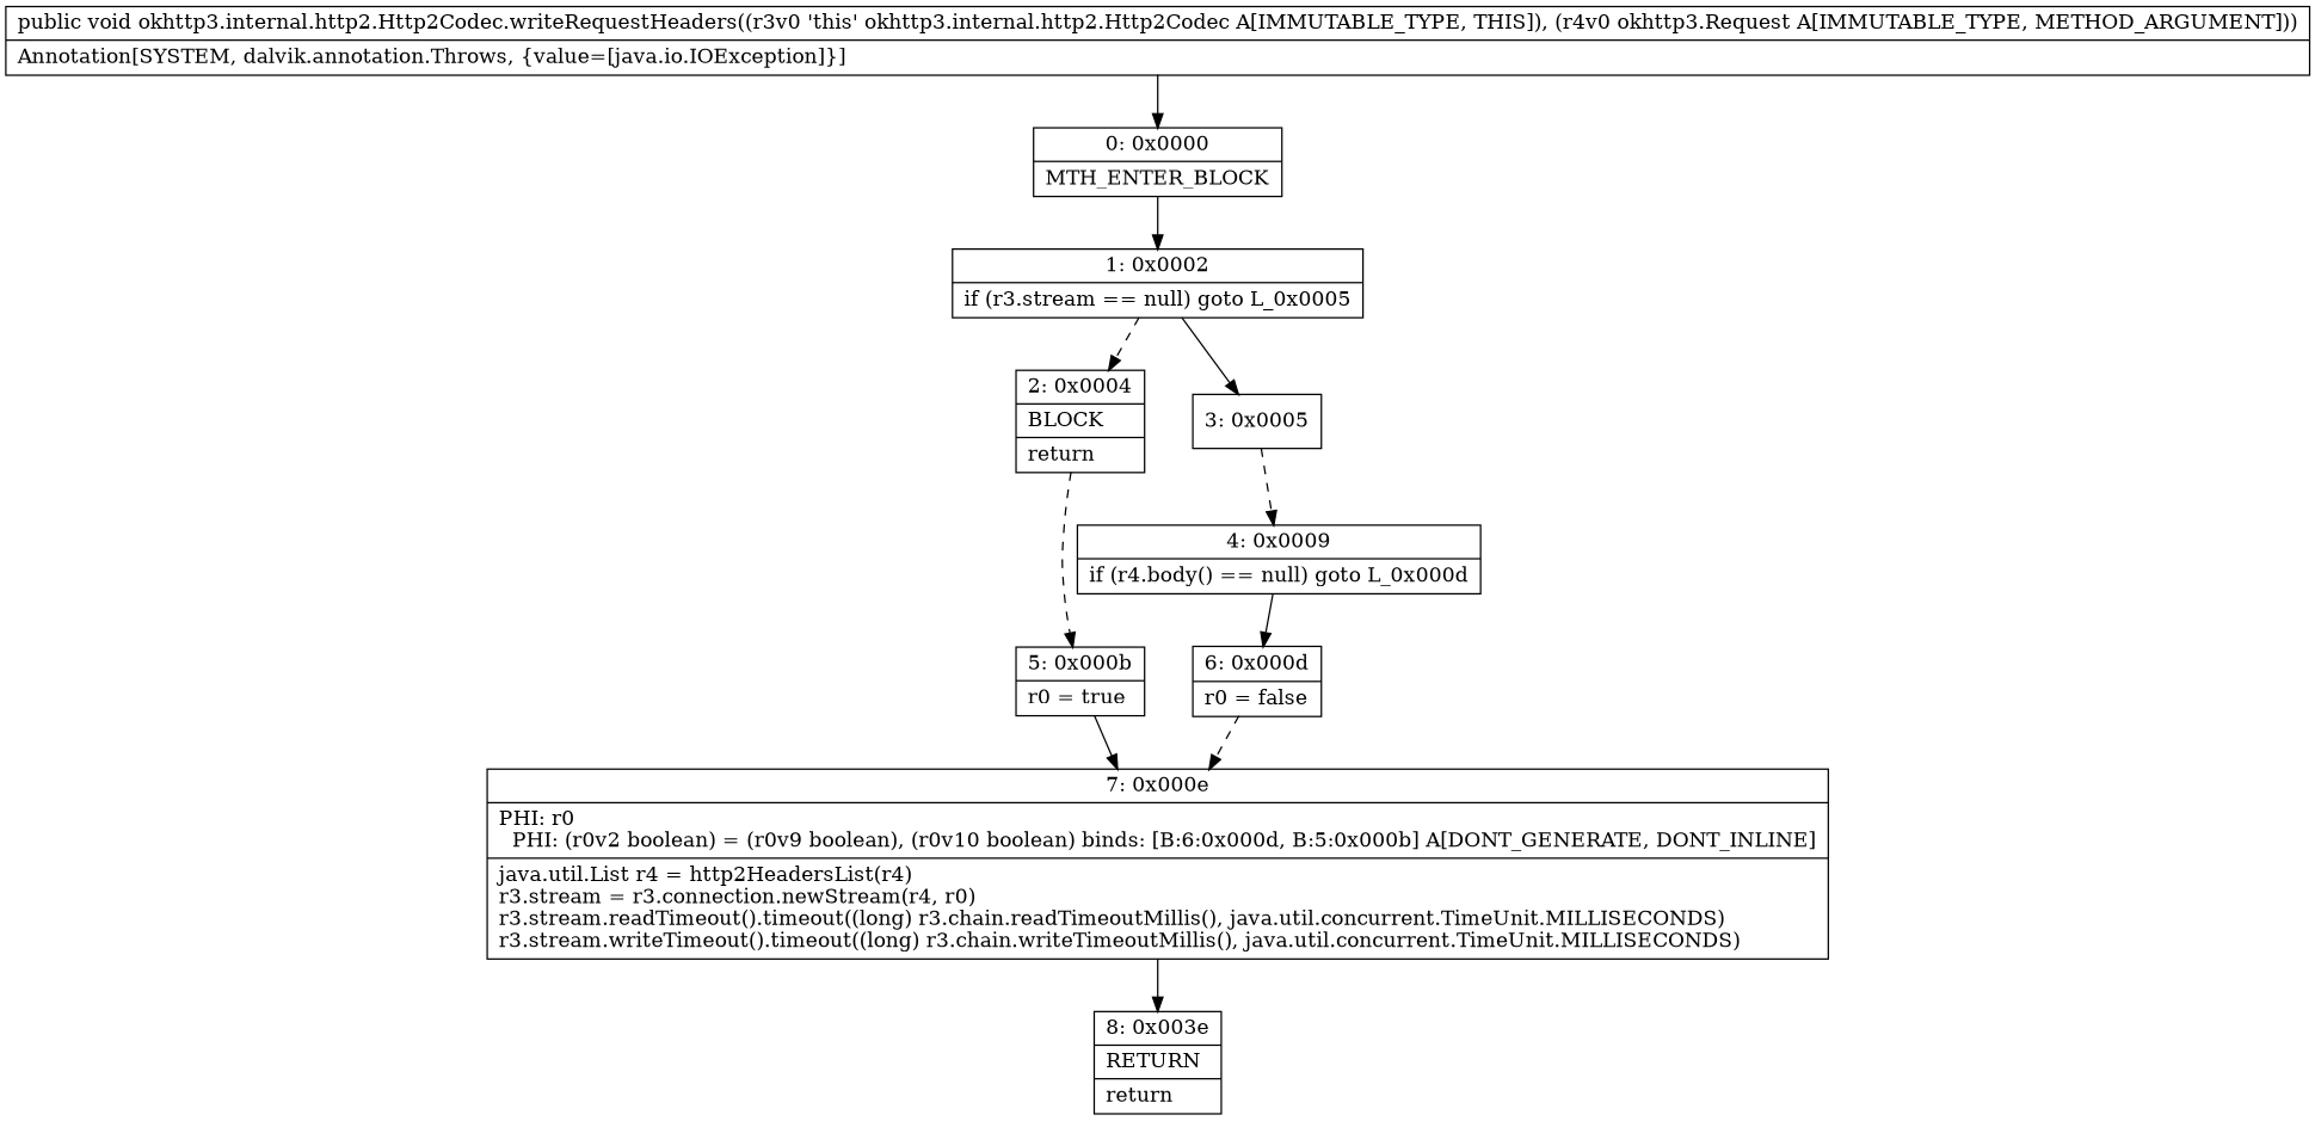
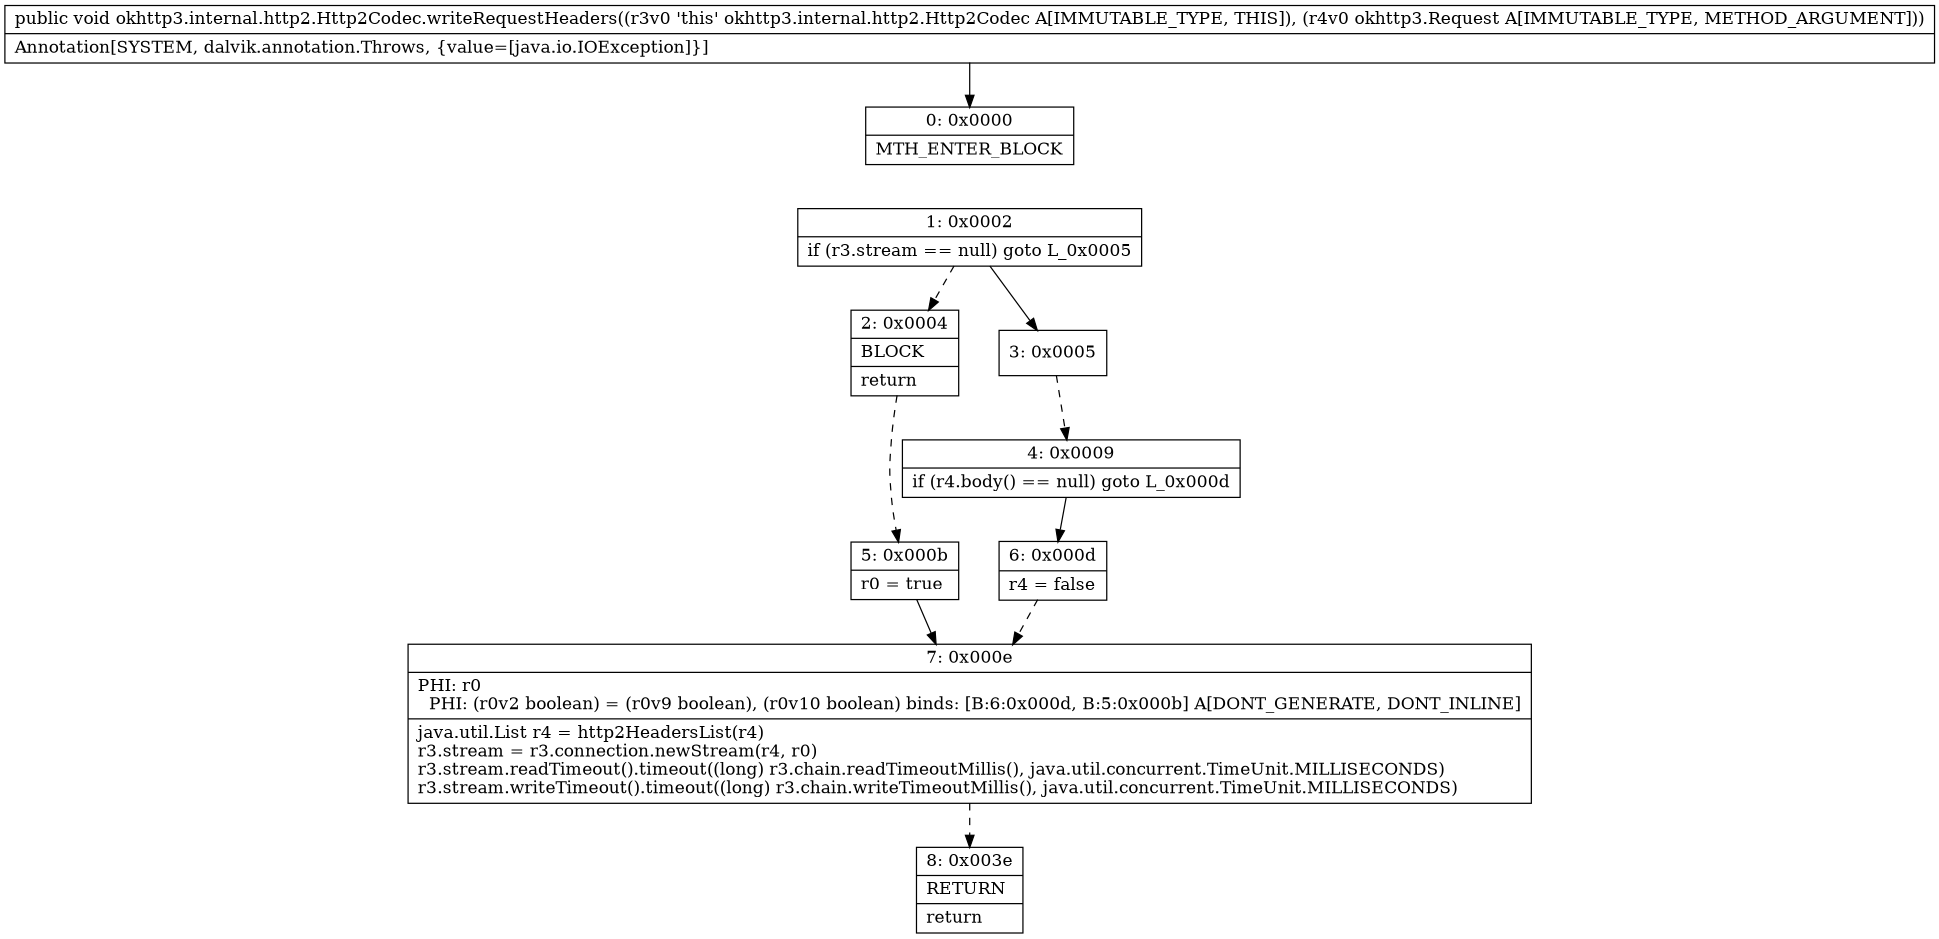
  digraph {
    node [shape=record]
    n1 [label="{0\:\ 0x0000|MTH_ENTER_BLOCK\l}"]
    n2 [label="{1\:\ 0x0002|if (r3.stream == null) goto L_0x0005\l}"]
    n3 [label="{2\:\ 0x0004|BLOCK\l|return\l}"]
    n4 [label="{3\:\ 0x0005}"]
    n5 [label="{5\:\ 0x000b|r0 = true\l}"]
    n6 [label="{4\:\ 0x0009|if (r4.body() == null) goto L_0x000d\l}"]
-   n7 [label="{6\:\ 0x000d|r0 = false\l}"]
+   n7 [label="{6\:\ 0x000d|r4 = false\l}"]
    n8 [label="{7\:\ 0x000e|PHI: r0 \l  PHI: (r0v2 boolean) = (r0v9 boolean), (r0v10 boolean) binds: [B:6:0x000d, B:5:0x000b] A[DONT_GENERATE, DONT_INLINE]\l|java.util.List r4 = http2HeadersList(r4)\lr3.stream = r3.connection.newStream(r4, r0)\lr3.stream.readTimeout().timeout((long) r3.chain.readTimeoutMillis(), java.util.concurrent.TimeUnit.MILLISECONDS)\lr3.stream.writeTimeout().timeout((long) r3.chain.writeTimeoutMillis(), java.util.concurrent.TimeUnit.MILLISECONDS)\l}"]
    n9 [label="{8\:\ 0x003e|RETURN\l|return\l}"]
    n10 [label="{public void okhttp3.internal.http2.Http2Codec.writeRequestHeaders((r3v0 'this' okhttp3.internal.http2.Http2Codec A[IMMUTABLE_TYPE, THIS]), (r4v0 okhttp3.Request A[IMMUTABLE_TYPE, METHOD_ARGUMENT]))  | Annotation[SYSTEM, dalvik.annotation.Throws, \{value=[java.io.IOException]\}]\l}"]
-   n1 -> n2
    n2 -> n3 [style=dashed]
    n2 -> n4
    n3 -> n5 [style=dashed]
    n4 -> n6 [style=dashed]
    n5 -> n8
    n6 -> n7
    n7 -> n8 [style=dashed]
-   n8 -> n9
+   n8 -> n9 [style=dashed]
    n10 -> n1
  }
